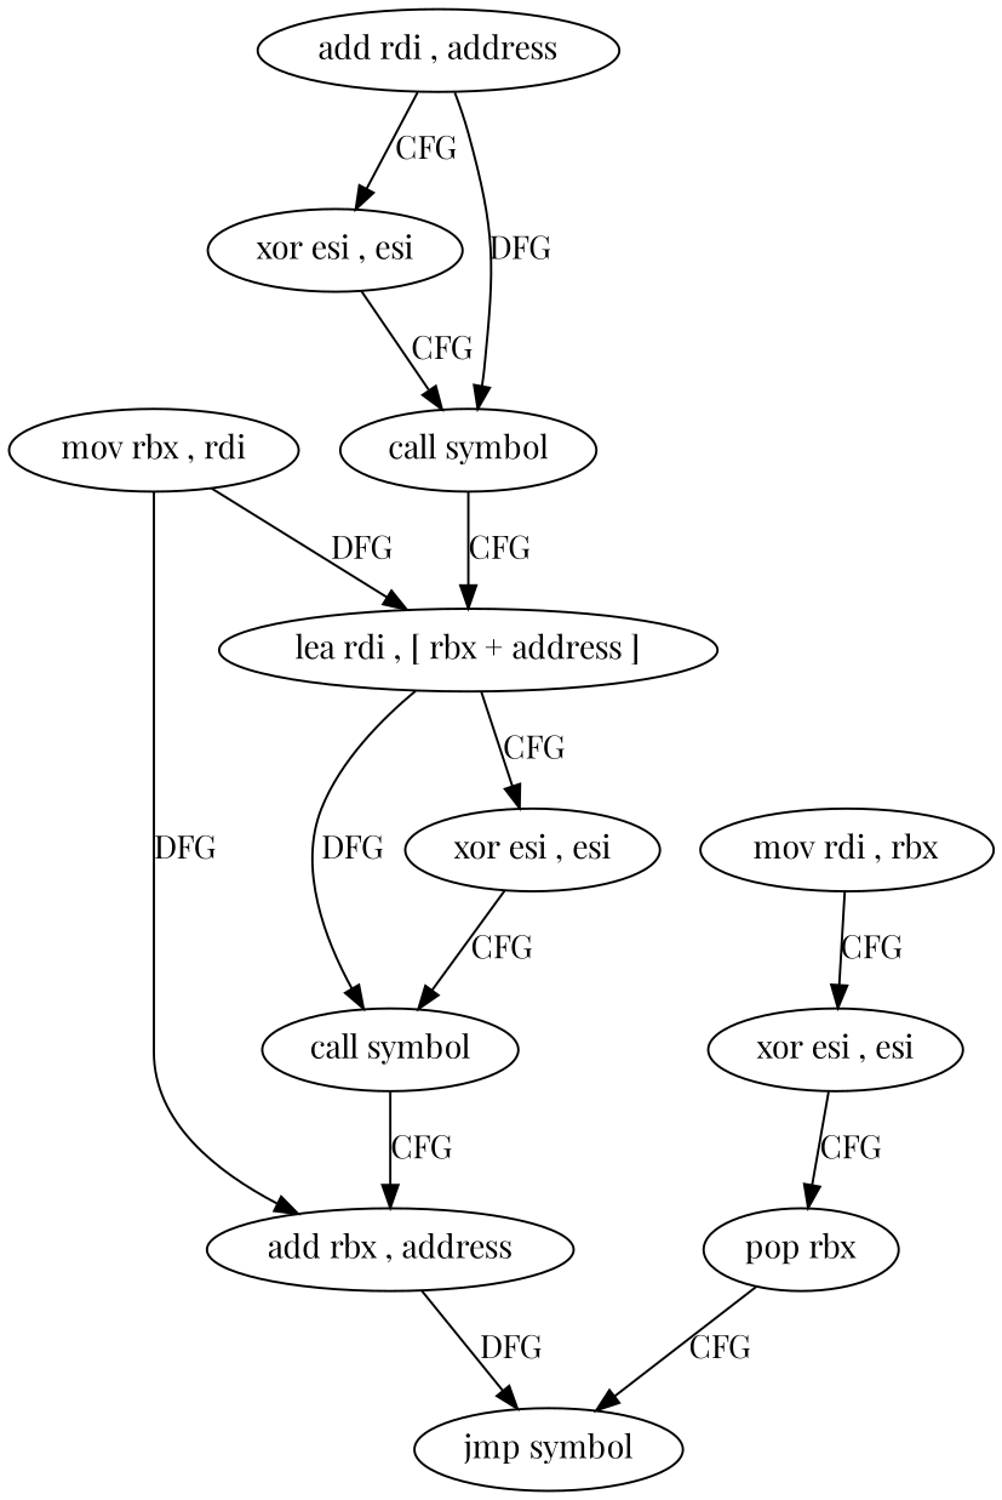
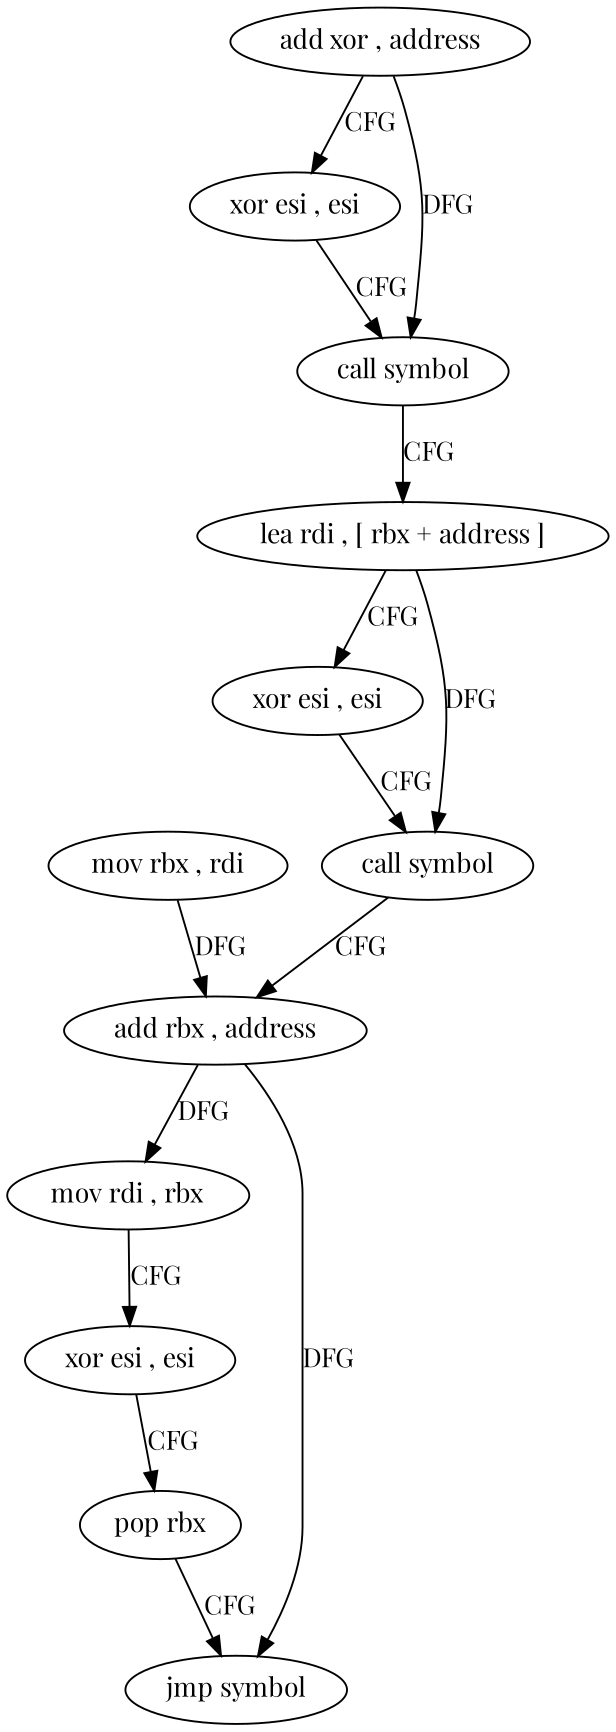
  digraph {
    fontname="Playfair Display"
    node [fontname="Playfair Display"]
    edge [fontname="Playfair Display"]
    n1 [label="mov rbx , rdi"]
    n2 [label="lea rdi , [ rbx + address ]"]
    n3 [label="add rbx , address"]
-   n4 [label="add rdi , address"]
+   n4 [label="add xor , address"]
    n5 [label="xor esi , esi"]
    n6 [label="call symbol"]
    n7 [label="xor esi , esi"]
    n8 [label="call symbol"]
    n9 [label="mov rdi , rbx"]
    n10 [label="jmp symbol"]
    n11 [label="xor esi , esi"]
    n12 [label="pop rbx"]
-   n1 -> n2 [label=DFG]
    n1 -> n3 [label=DFG]
    n2 -> n7 [label=CFG]
    n2 -> n8 [label=DFG]
+   n3 -> n9 [label=DFG]
    n3 -> n10 [label=DFG]
    n4 -> n5 [label=CFG]
    n4 -> n6 [label=DFG]
    n5 -> n6 [label=CFG]
    n6 -> n2 [label=CFG]
    n7 -> n8 [label=CFG]
    n8 -> n3 [label=CFG]
    n9 -> n11 [label=CFG]
    n11 -> n12 [label=CFG]
    n12 -> n10 [label=CFG]
  }
